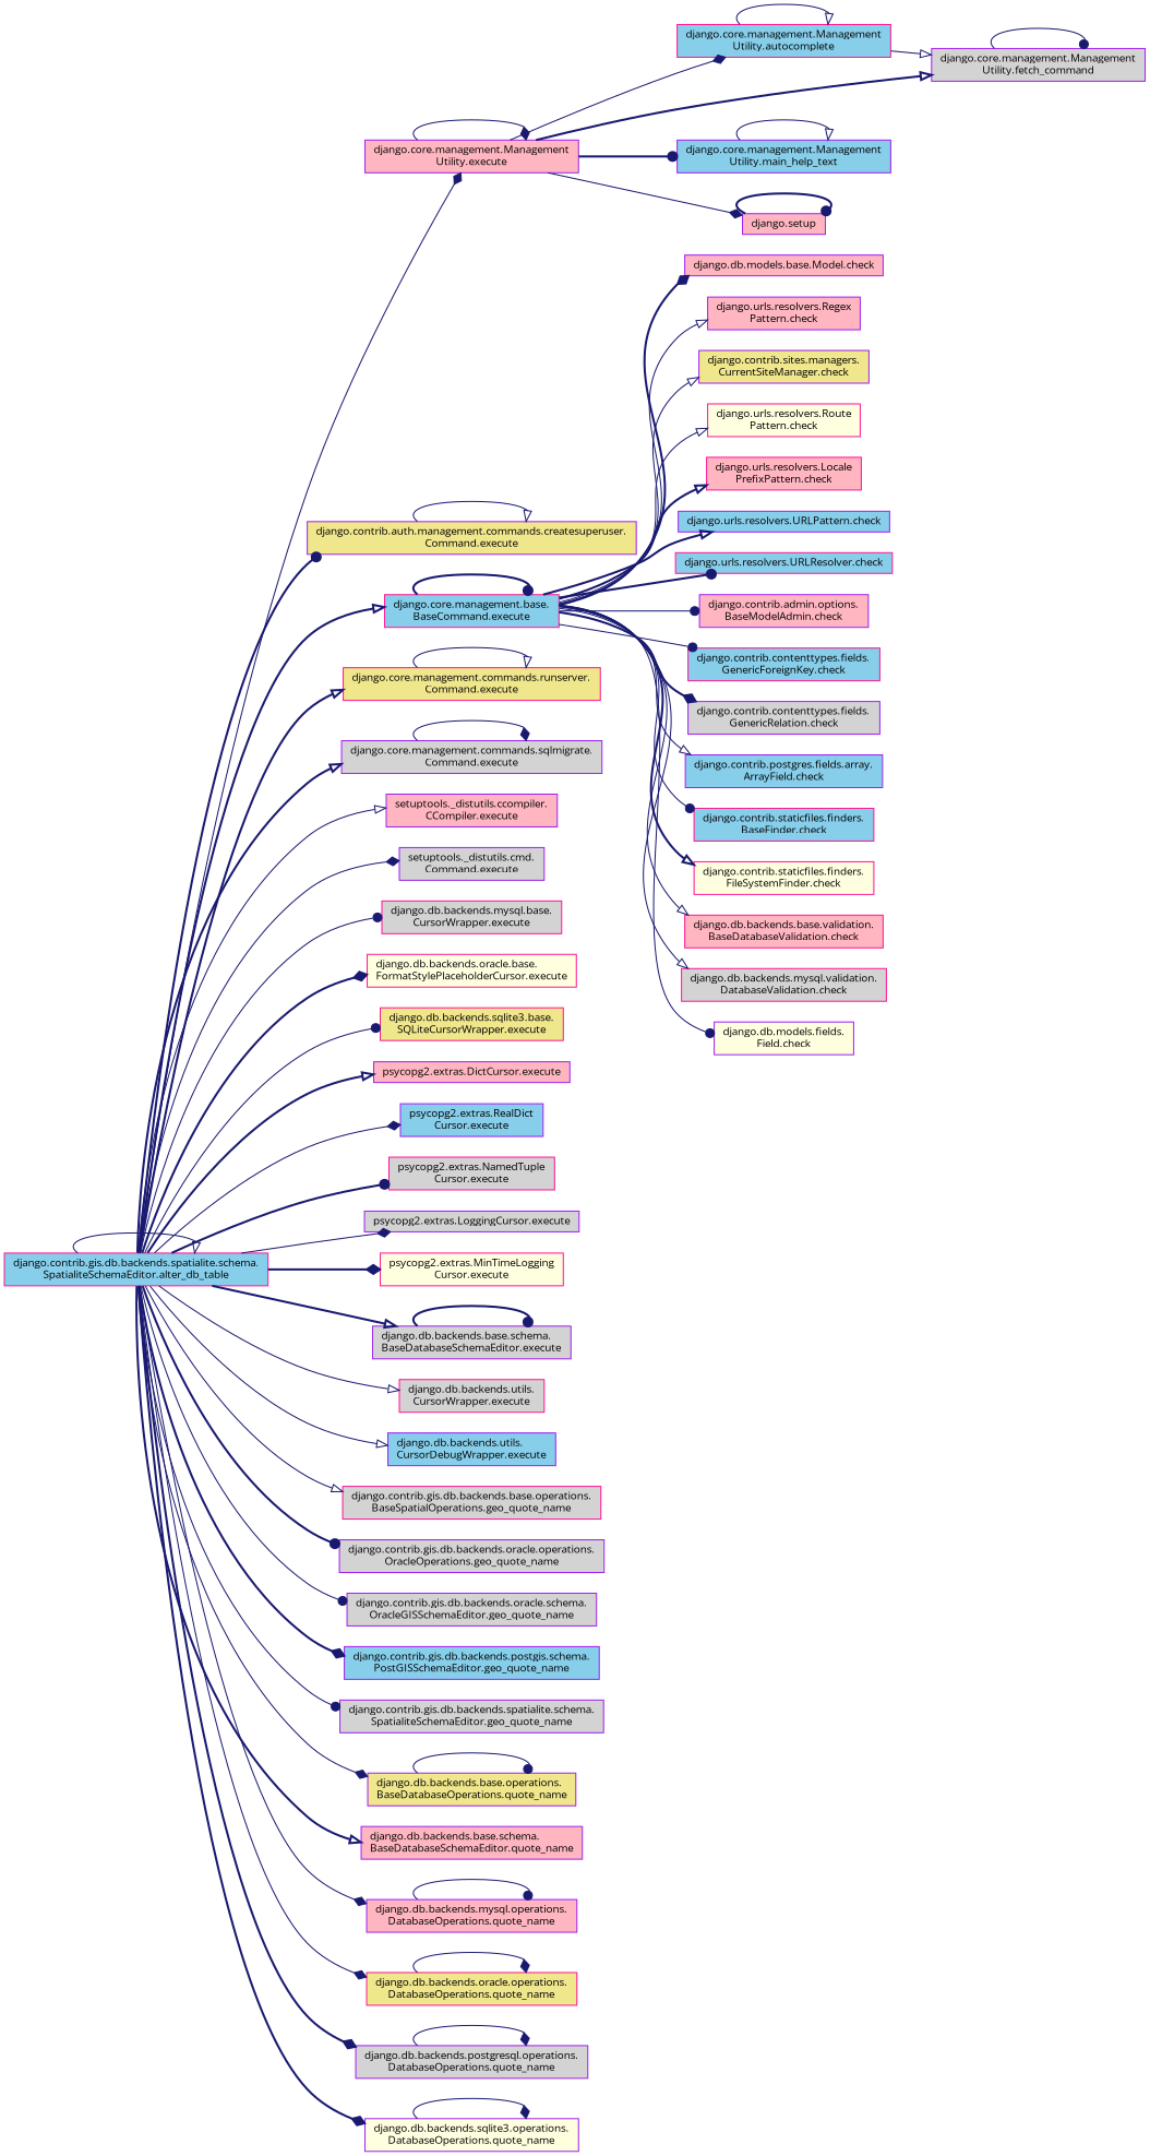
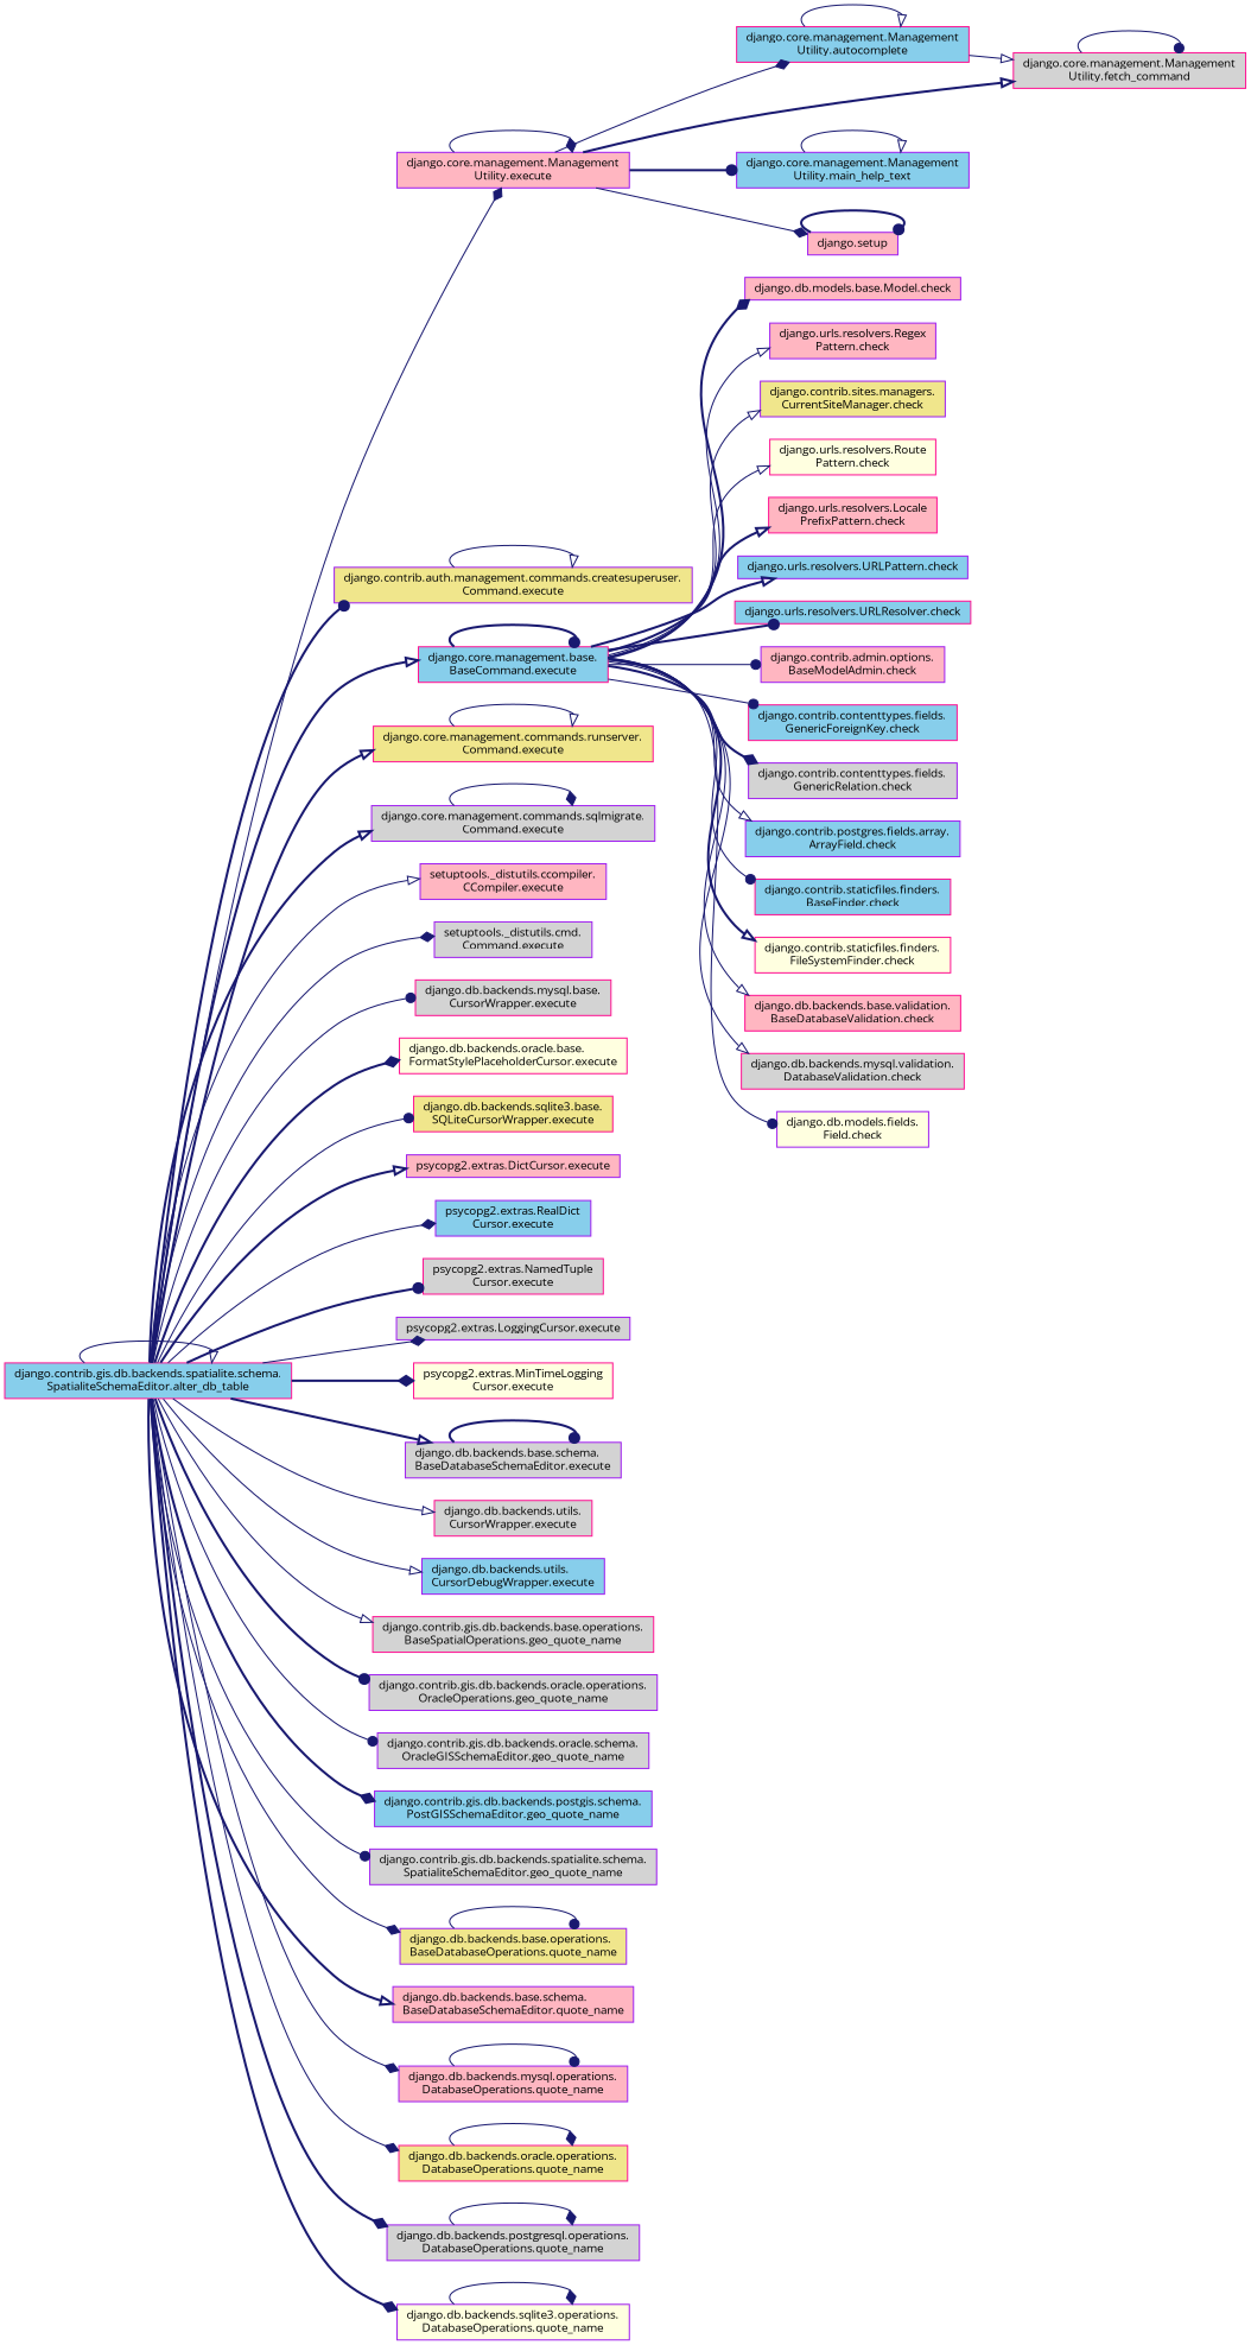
  digraph {
    fontname="Open Sans"
    rankdir=LR
    node [color=purple fillcolor=lightgrey fontname="Open Sans" fontsize=10 shape=record style=filled]
    edge [arrowhead=onormal color=midnightblue fontname="Open Sans" fontsize=10 labelfontname=Helvetica labelfontsize=10 style=solid]
    n1 [color=deeppink fillcolor=skyblue fontcolor=black height=0.2 label="django.contrib.gis.db.backends.spatialite.schema.\lSpatialiteSchemaEditor.alter_db_table" width=0.4]
    n2 [fillcolor=lightpink height=0.2 label="django.core.management.Management\lUtility.execute" width=0.4]
    n3 [fillcolor=khaki height=0.2 label="django.contrib.auth.management.commands.createsuperuser.\lCommand.execute" width=0.4]
    n4 [color=deeppink fillcolor=skyblue height=0.2 label="django.core.management.base.\lBaseCommand.execute" width=0.4]
    n5 [color=deeppink fillcolor=khaki height=0.2 label="django.core.management.commands.runserver.\lCommand.execute" width=0.4]
    n6 [height=0.2 label="django.core.management.commands.sqlmigrate.\lCommand.execute" width=0.4]
    n7 [fillcolor=lightpink height=0.2 label="setuptools._distutils.ccompiler.\lCCompiler.execute" width=0.4]
    n8 [height=0.2 label="setuptools._distutils.cmd.\lCommand.execute" width=0.4]
    n9 [color=deeppink height=0.2 label="django.db.backends.mysql.base.\lCursorWrapper.execute" width=0.4]
    n10 [color=deeppink fillcolor=lightyellow height=0.2 label="django.db.backends.oracle.base.\lFormatStylePlaceholderCursor.execute" width=0.4]
    n11 [color=deeppink fillcolor=khaki height=0.2 label="django.db.backends.sqlite3.base.\lSQLiteCursorWrapper.execute" width=0.4]
    n12 [fillcolor=lightpink height=0.2 label="psycopg2.extras.DictCursor.execute" width=0.4]
    n13 [fillcolor=skyblue height=0.2 label="psycopg2.extras.RealDict\lCursor.execute" width=0.4]
    n14 [color=deeppink height=0.2 label="psycopg2.extras.NamedTuple\lCursor.execute" width=0.4]
    n15 [height=0.2 label="psycopg2.extras.LoggingCursor.execute" width=0.4]
    n16 [color=deeppink fillcolor=lightyellow height=0.2 label="psycopg2.extras.MinTimeLogging\lCursor.execute" width=0.4]
    n17 [height=0.2 label="django.db.backends.base.schema.\lBaseDatabaseSchemaEditor.execute" width=0.4]
    n18 [color=deeppink height=0.2 label="django.db.backends.utils.\lCursorWrapper.execute" width=0.4]
    n19 [fillcolor=skyblue height=0.2 label="django.db.backends.utils.\lCursorDebugWrapper.execute" width=0.4]
    n20 [color=deeppink height=0.2 label="django.contrib.gis.db.backends.base.operations.\lBaseSpatialOperations.geo_quote_name" width=0.4]
    n21 [height=0.2 label="django.contrib.gis.db.backends.oracle.operations.\lOracleOperations.geo_quote_name" width=0.4]
    n22 [height=0.2 label="django.contrib.gis.db.backends.oracle.schema.\lOracleGISSchemaEditor.geo_quote_name" width=0.4]
    n23 [fillcolor=skyblue height=0.2 label="django.contrib.gis.db.backends.postgis.schema.\lPostGISSchemaEditor.geo_quote_name" width=0.4]
    n24 [height=0.2 label="django.contrib.gis.db.backends.spatialite.schema.\lSpatialiteSchemaEditor.geo_quote_name" width=0.4]
    n25 [fillcolor=khaki height=0.2 label="django.db.backends.base.operations.\lBaseDatabaseOperations.quote_name" width=0.4]
    n26 [fillcolor=lightpink height=0.2 label="django.db.backends.base.schema.\lBaseDatabaseSchemaEditor.quote_name" width=0.4]
    n27 [fillcolor=lightpink height=0.2 label="django.db.backends.mysql.operations.\lDatabaseOperations.quote_name" width=0.4]
    n28 [color=deeppink fillcolor=khaki height=0.2 label="django.db.backends.oracle.operations.\lDatabaseOperations.quote_name" width=0.4]
    n29 [height=0.2 label="django.db.backends.postgresql.operations.\lDatabaseOperations.quote_name" width=0.4]
    n30 [fillcolor=lightyellow height=0.2 label="django.db.backends.sqlite3.operations.\lDatabaseOperations.quote_name" width=0.4]
    n31 [color=deeppink fillcolor=skyblue height=0.2 label="django.core.management.Management\lUtility.autocomplete" width=0.4]
-   n32 [height=0.2 label="django.core.management.Management\lUtility.fetch_command" width=0.4]
+   n32 [color=deeppink height=0.2 label="django.core.management.Management\lUtility.fetch_command" width=0.4]
    n33 [fillcolor=skyblue height=0.2 label="django.core.management.Management\lUtility.main_help_text" width=0.4]
    n34 [fillcolor=lightpink height=0.2 label="django.setup" width=0.4]
    n35 [fillcolor=lightpink height=0.2 label="django.db.models.base.Model.check" width=0.4]
    n36 [fillcolor=lightpink height=0.2 label="django.urls.resolvers.Regex\lPattern.check" width=0.4]
    n37 [fillcolor=khaki height=0.2 label="django.contrib.sites.managers.\lCurrentSiteManager.check" width=0.4]
    n38 [color=deeppink fillcolor=lightyellow height=0.2 label="django.urls.resolvers.Route\lPattern.check" width=0.4]
    n39 [color=deeppink fillcolor=lightpink height=0.2 label="django.urls.resolvers.Locale\lPrefixPattern.check" width=0.4]
    n40 [fillcolor=skyblue height=0.2 label="django.urls.resolvers.URLPattern.check" width=0.4]
    n41 [color=deeppink fillcolor=skyblue height=0.2 label="django.urls.resolvers.URLResolver.check" width=0.4]
    n42 [fillcolor=lightpink height=0.2 label="django.contrib.admin.options.\lBaseModelAdmin.check" width=0.4]
    n43 [color=deeppink fillcolor=skyblue height=0.2 label="django.contrib.contenttypes.fields.\lGenericForeignKey.check" width=0.4]
    n44 [height=0.2 label="django.contrib.contenttypes.fields.\lGenericRelation.check" width=0.4]
    n45 [fillcolor=skyblue height=0.2 label="django.contrib.postgres.fields.array.\lArrayField.check" width=0.4]
    n46 [color=deeppink fillcolor=skyblue height=0.2 label="django.contrib.staticfiles.finders.\lBaseFinder.check" width=0.4]
    n47 [color=deeppink fillcolor=lightyellow height=0.2 label="django.contrib.staticfiles.finders.\lFileSystemFinder.check" width=0.4]
    n48 [color=deeppink fillcolor=lightpink height=0.2 label="django.db.backends.base.validation.\lBaseDatabaseValidation.check" width=0.4]
    n49 [color=deeppink height=0.2 label="django.db.backends.mysql.validation.\lDatabaseValidation.check" width=0.4]
    n50 [fillcolor=lightyellow height=0.2 label="django.db.models.fields.\lField.check" width=0.4]
    n1 -> n1
    n1 -> n2 [arrowhead=diamond]
    n1 -> n3 [arrowhead=dot style=bold]
    n1 -> n4 [style=bold]
    n1 -> n5 [style=bold]
    n1 -> n6 [style=bold]
    n1 -> n7
    n1 -> n8 [arrowhead=diamond]
    n1 -> n9 [arrowhead=dot]
    n1 -> n10 [arrowhead=diamond style=bold]
    n1 -> n11 [arrowhead=dot]
    n1 -> n12 [style=bold]
    n1 -> n13 [arrowhead=diamond]
    n1 -> n14 [arrowhead=dot style=bold]
    n1 -> n15 [arrowhead=diamond]
    n1 -> n16 [arrowhead=diamond style=bold]
    n1 -> n17 [style=bold]
    n1 -> n18
    n1 -> n19
    n1 -> n20
    n1 -> n21 [arrowhead=dot style=bold]
    n1 -> n22 [arrowhead=dot]
    n1 -> n23 [arrowhead=diamond style=bold]
    n1 -> n24 [arrowhead=dot]
    n1 -> n25 [arrowhead=diamond]
    n1 -> n26 [style=bold]
    n1 -> n27 [arrowhead=diamond]
    n1 -> n28 [arrowhead=diamond]
    n1 -> n29 [arrowhead=diamond style=bold]
    n1 -> n30 [arrowhead=diamond style=bold]
    n2 -> n2 [arrowhead=diamond]
    n2 -> n31 [arrowhead=diamond]
    n2 -> n32 [style=bold]
    n2 -> n33 [arrowhead=dot style=bold]
    n2 -> n34 [arrowhead=diamond]
    n3 -> n3
    n4 -> n4 [arrowhead=dot style=bold]
    n4 -> n35 [arrowhead=diamond style=bold]
    n4 -> n36
    n4 -> n37
    n4 -> n38
    n4 -> n39 [style=bold]
    n4 -> n40 [style=bold]
    n4 -> n41 [arrowhead=dot style=bold]
    n4 -> n42 [arrowhead=dot]
    n4 -> n43 [arrowhead=dot]
    n4 -> n44 [arrowhead=diamond style=bold]
    n4 -> n45
    n4 -> n46 [arrowhead=dot]
    n4 -> n47 [style=bold]
    n4 -> n48
    n4 -> n49
    n4 -> n50 [arrowhead=dot]
    n5 -> n5
    n6 -> n6 [arrowhead=diamond]
    n17 -> n17 [arrowhead=dot style=bold]
    n25 -> n25 [arrowhead=dot]
    n27 -> n27 [arrowhead=dot]
    n28 -> n28 [arrowhead=diamond]
    n29 -> n29 [arrowhead=diamond]
    n30 -> n30 [arrowhead=diamond]
    n31 -> n31
    n31 -> n32
    n32 -> n32 [arrowhead=dot]
    n33 -> n33
    n34 -> n34 [arrowhead=dot style=bold]
  }
